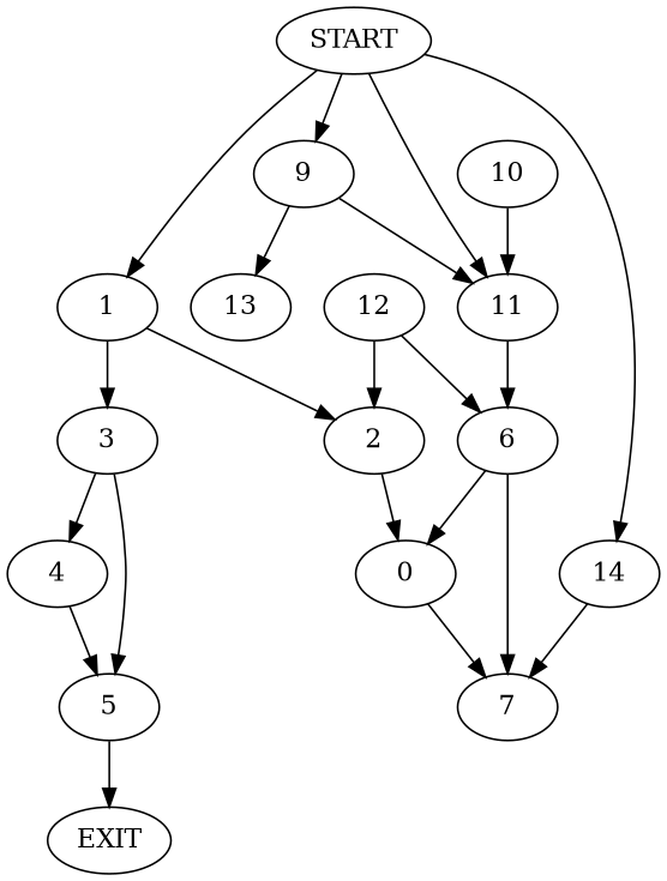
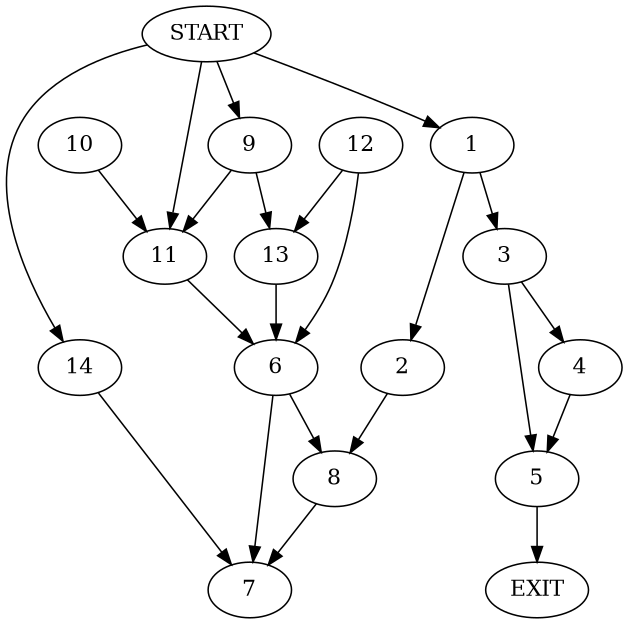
  digraph {
    n1 [label=START]
    1
    9
    14
    11
    2
    3
    13
    12
    6
    7
    n12 [label=EXIT]
-   8 [label=0]
+   8
    4
    5
    10
    n1 -> 1
    n1 -> 9
    n1 -> 14
    n1 -> 11
    1 -> 2
    1 -> 3
    9 -> 11
    9 -> 13
    14 -> 7
    11 -> 6
    2 -> 8
    3 -> 4
    3 -> 5
-   12 -> 2
+   13 -> 6
+   12 -> 13
    12 -> 6
    6 -> 7
    6 -> 8
    8 -> 7
    4 -> 5
    5 -> n12
    10 -> 11
  }
